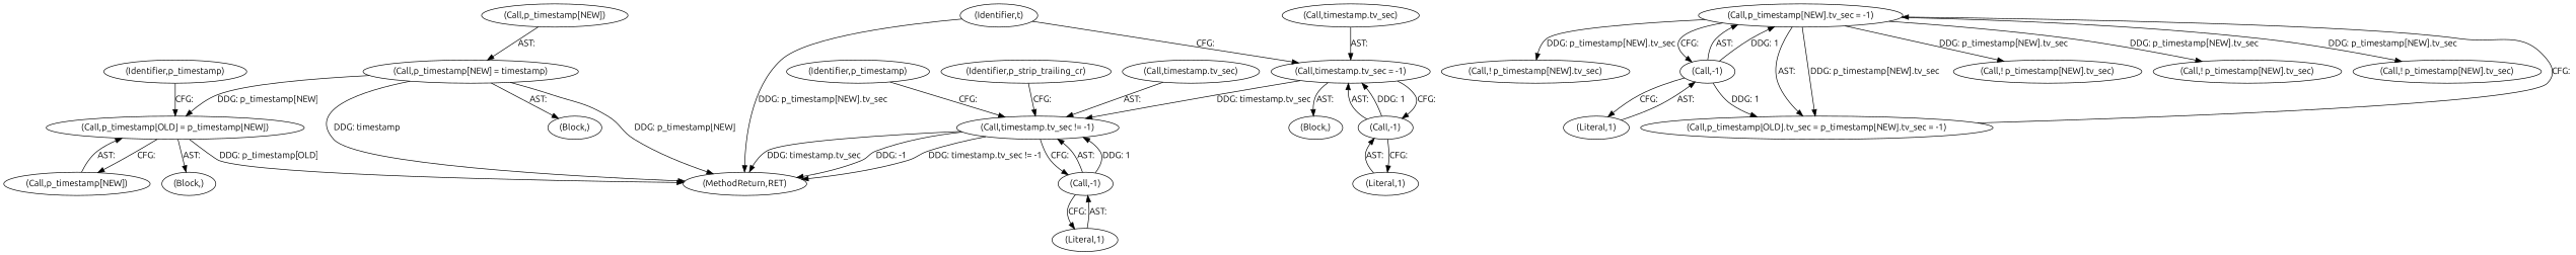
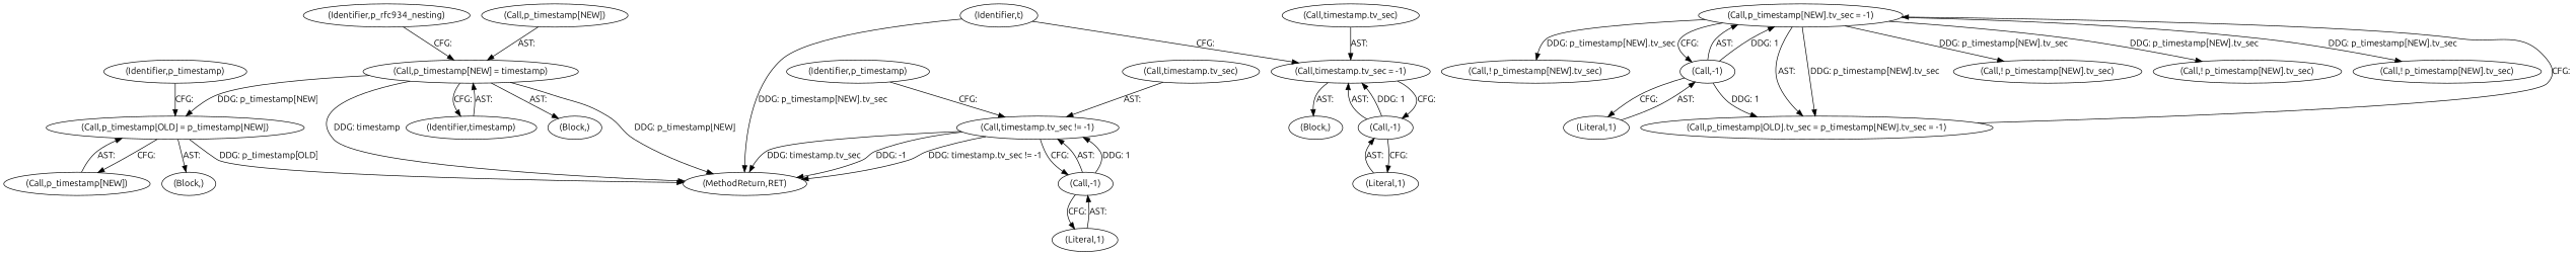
  digraph {
    fontname=Ubuntu
    node [fontname=Ubuntu]
    edge [fontname=Ubuntu]
    n1 [label="(Call,p_timestamp[OLD] = p_timestamp[NEW])"]
    n2 [label="(Call,p_timestamp[NEW])"]
    n3 [label="(Block,)"]
    n4 [label="(MethodReturn,RET)"]
    n5 [label="(Call,p_timestamp[NEW].tv_sec = -1)"]
    n6 [label="(Call,-1)"]
    n7 [label="(Call,! p_timestamp[NEW].tv_sec)"]
    n8 [label="(Call,p_timestamp[OLD].tv_sec = p_timestamp[NEW].tv_sec = -1)"]
    n9 [label="(Call,! p_timestamp[NEW].tv_sec)"]
    n10 [label="(Call,! p_timestamp[NEW].tv_sec)"]
    n11 [label="(Call,! p_timestamp[NEW].tv_sec)"]
    n12 [label="(Literal,1)"]
    n13 [label="(Call,p_timestamp[NEW] = timestamp)"]
    n14 [label="(Block,)"]
+   n15 [label="(Identifier,timestamp)"]
    n16 [label="(Call,timestamp.tv_sec != -1)"]
    n17 [label="(Call,-1)"]
    n18 [label="(Literal,1)"]
    n19 [label="(Call,timestamp.tv_sec = -1)"]
    n20 [label="(Call,-1)"]
    n21 [label="(Block,)"]
    n22 [label="(Literal,1)"]
    n23 [label="(Call,p_timestamp[NEW])"]
    n24 [label="(Call,timestamp.tv_sec)"]
    n25 [label="(Identifier,t)"]
    n26 [label="(Identifier,p_timestamp)"]
+   n27 [label="(Identifier,p_rfc934_nesting)"]
    n28 [label="(Identifier,p_timestamp)"]
-   n29 [label="(Identifier,p_strip_trailing_cr)"]
    n30 [label="(Call,timestamp.tv_sec)"]
    n1 -> n2 [label="CFG: "]
    n1 -> n3 [label="AST: "]
    n1 -> n4 [label="DDG: p_timestamp[OLD]"]
    n2 -> n1 [label="AST: "]
    n5 -> n6 [label="CFG: "]
    n5 -> n7 [label="DDG: p_timestamp[NEW].tv_sec"]
    n5 -> n8 [label="AST: "]
    n5 -> n8 [label="DDG: p_timestamp[NEW].tv_sec"]
    n5 -> n9 [label="DDG: p_timestamp[NEW].tv_sec"]
    n5 -> n10 [label="DDG: p_timestamp[NEW].tv_sec"]
    n5 -> n11 [label="DDG: p_timestamp[NEW].tv_sec"]
    n6 -> n5 [label="AST: "]
    n6 -> n5 [label="DDG: 1"]
    n6 -> n8 [label="DDG: 1"]
    n6 -> n12 [label="CFG: "]
    n8 -> n5 [label="CFG: "]
    n12 -> n6 [label="AST: "]
    n13 -> n1 [label="DDG: p_timestamp[NEW]"]
    n13 -> n4 [label="DDG: timestamp"]
    n13 -> n4 [label="DDG: p_timestamp[NEW]"]
    n13 -> n14 [label="AST: "]
+   n13 -> n15 [label="CFG: "]
+   n15 -> n13 [label="AST: "]
    n16 -> n4 [label="DDG: timestamp.tv_sec"]
    n16 -> n4 [label="DDG: -1"]
    n16 -> n4 [label="DDG: timestamp.tv_sec != -1"]
    n16 -> n17 [label="CFG: "]
    n17 -> n16 [label="AST: "]
    n17 -> n16 [label="DDG: 1"]
    n17 -> n18 [label="CFG: "]
    n18 -> n17 [label="AST: "]
-   n19 -> n16 [label="DDG: timestamp.tv_sec"]
    n19 -> n20 [label="CFG: "]
    n19 -> n21 [label="AST: "]
    n20 -> n19 [label="AST: "]
    n20 -> n19 [label="DDG: 1"]
    n20 -> n22 [label="CFG: "]
    n22 -> n20 [label="AST: "]
    n23 -> n13 [label="AST: "]
    n24 -> n19 [label="AST: "]
    n25 -> n4 [label="DDG: p_timestamp[NEW].tv_sec"]
    n25 -> n19 [label="CFG: "]
    n26 -> n16 [label="CFG: "]
+   n27 -> n13 [label="CFG: "]
    n28 -> n1 [label="CFG: "]
-   n29 -> n16 [label="CFG: "]
    n30 -> n16 [label="AST: "]
  }
